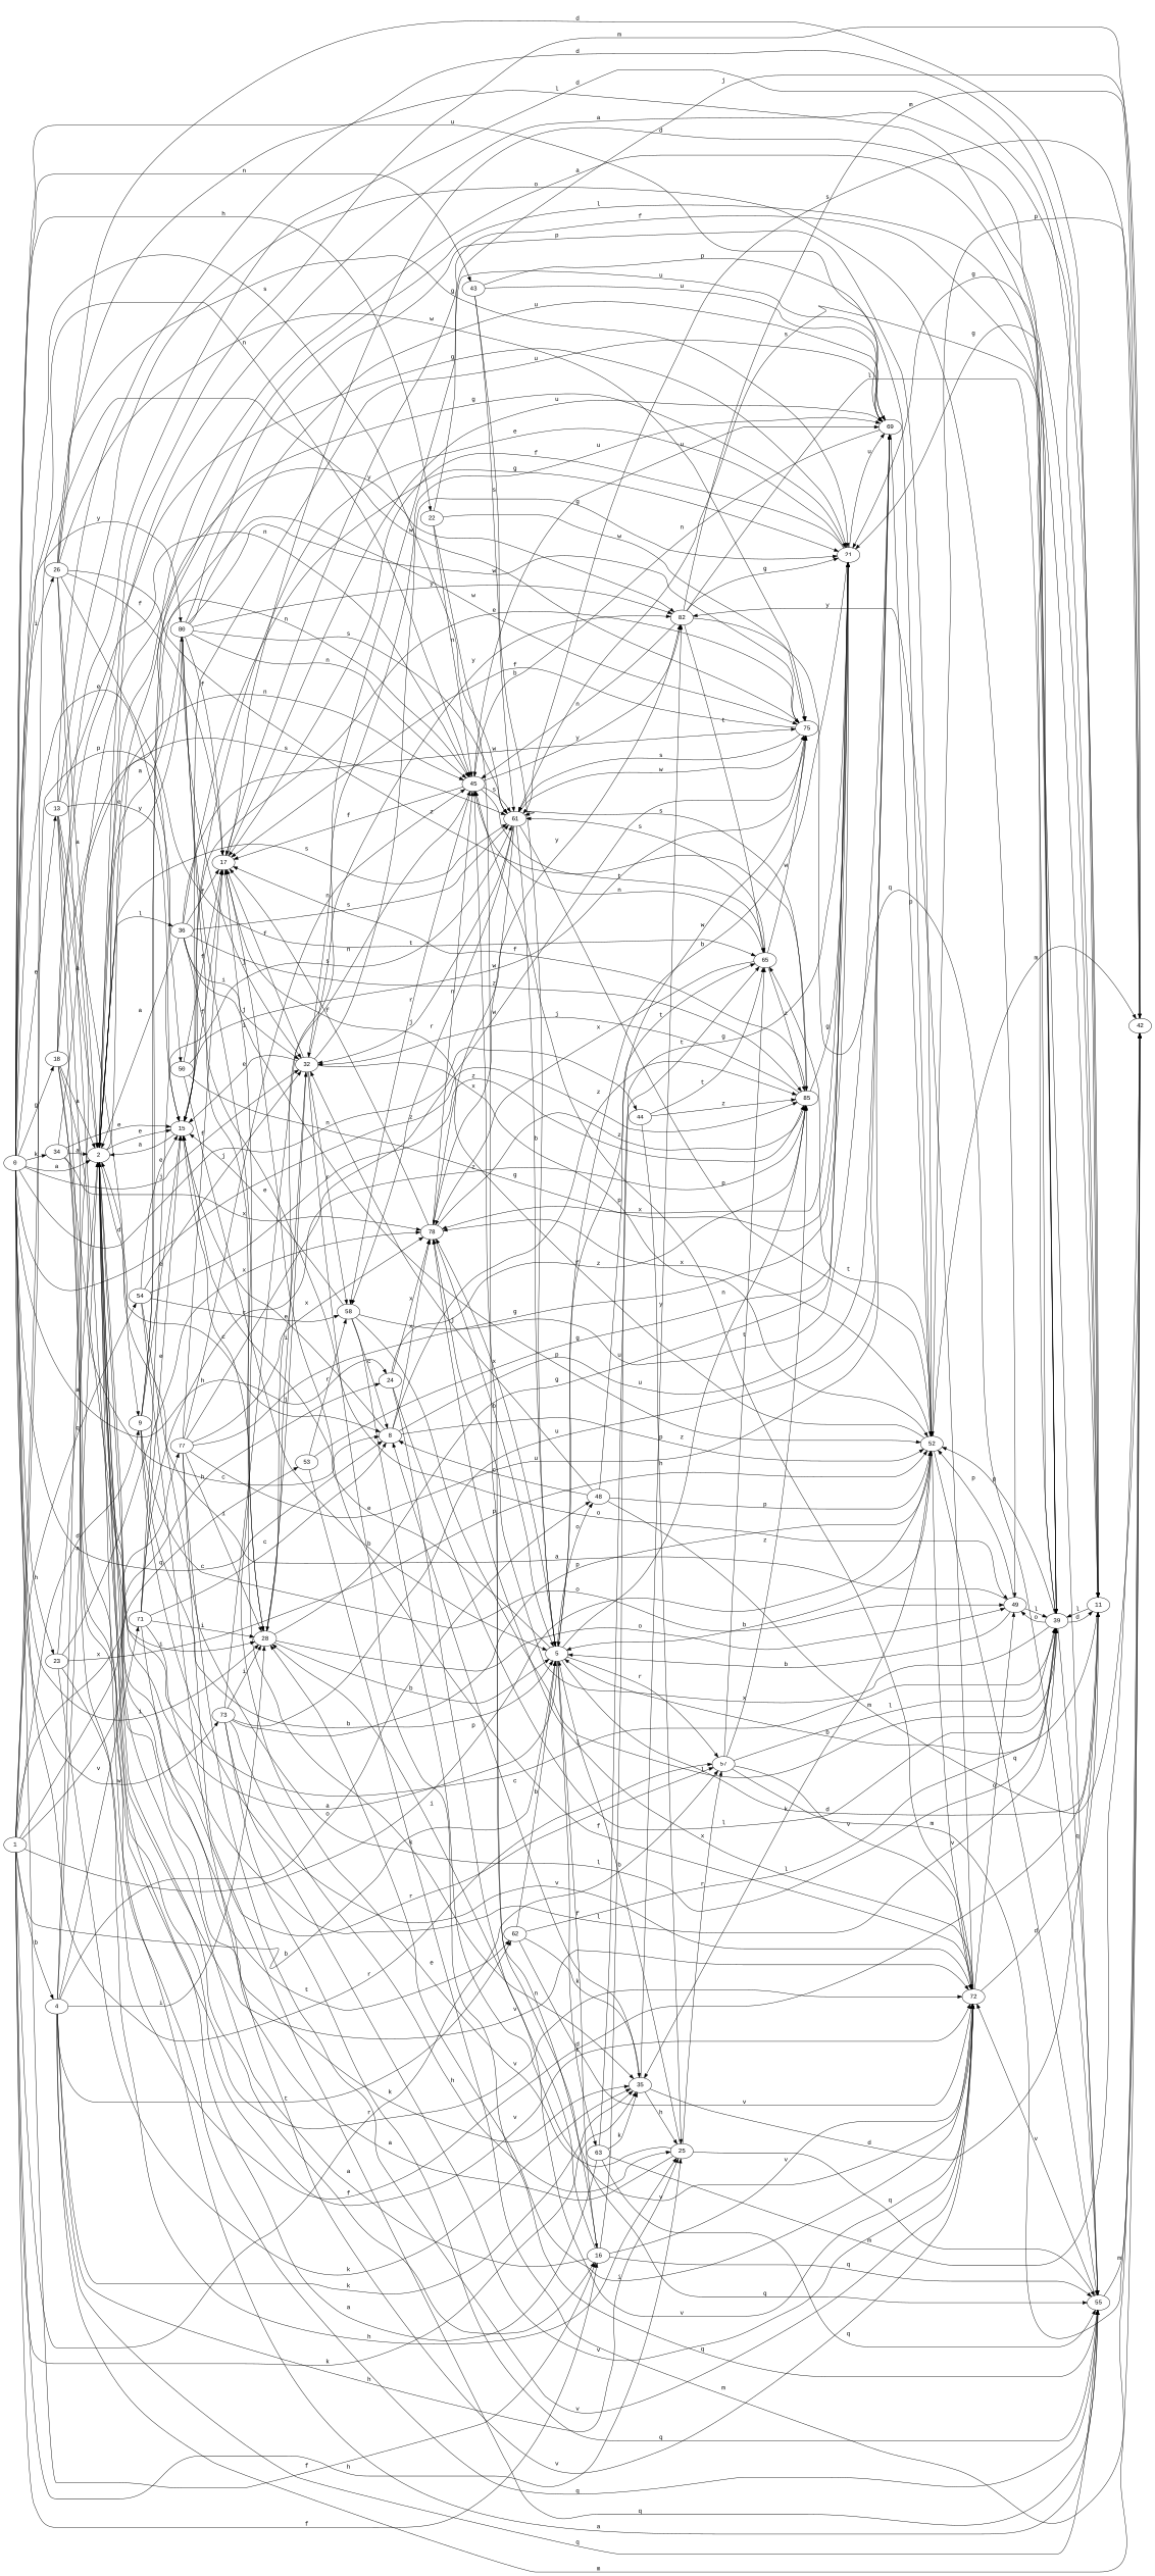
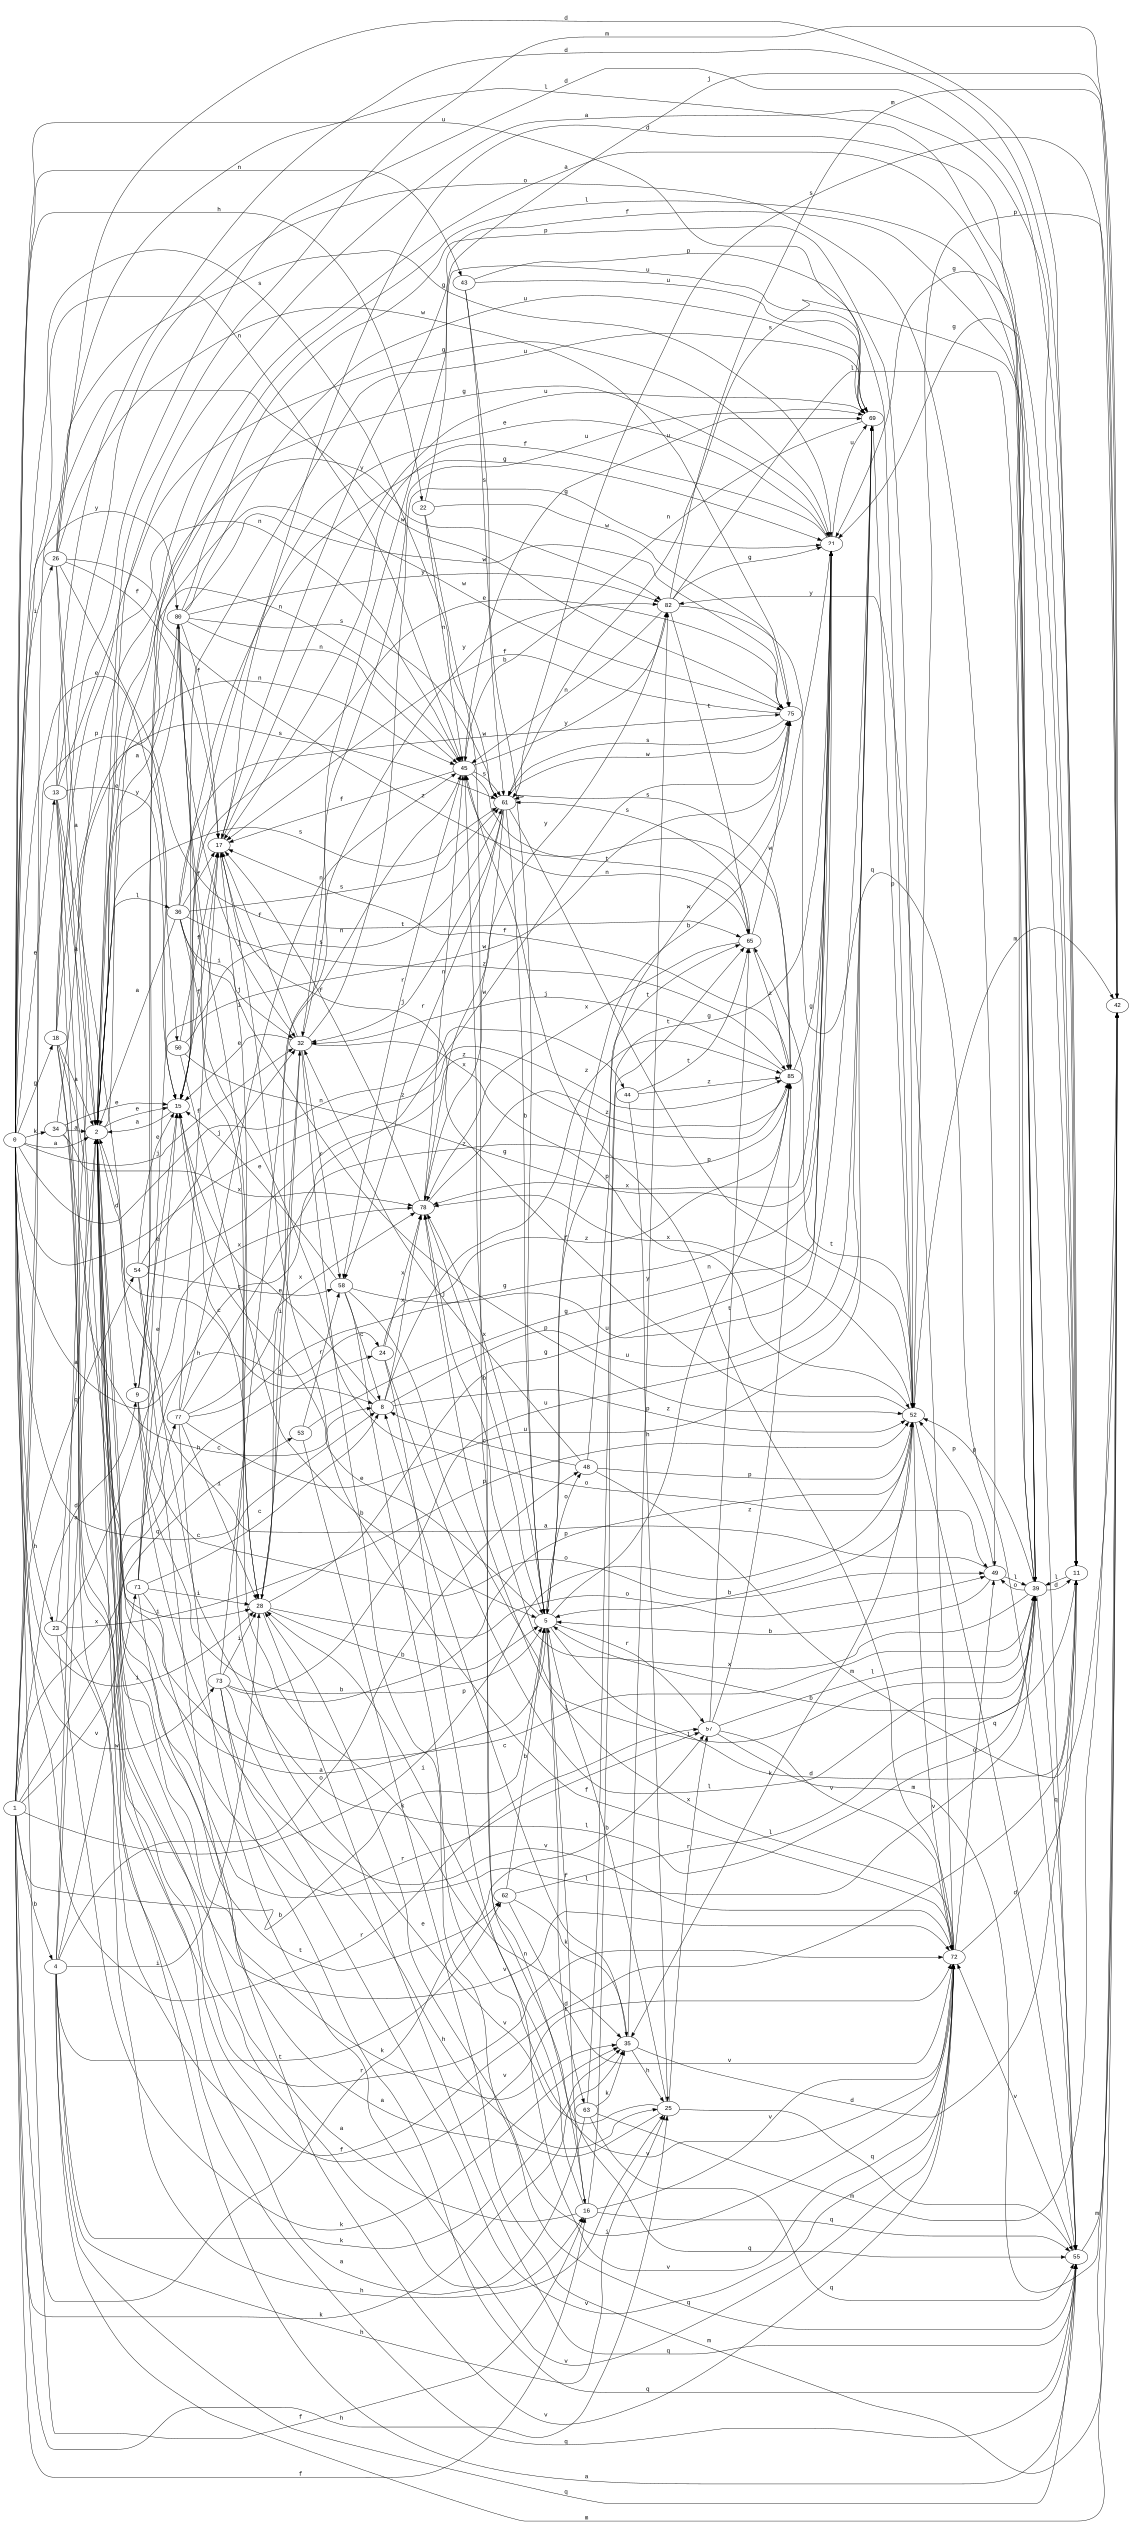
  strict digraph {
    fontname="Liberation Mono"
    rankdir=LR
    node [fontname="Liberation Mono"]
    edge [fontname="Liberation Mono"]
    0
    2
    8
    13
    15
    16
    18
    22
    23
    24
    26
    28
    32
    34
    43
    44
    45
    57
    61
    69
    73
    80
    85
    9
    21
    36
    39
    42
    62
    52
    78
    55
    11
    49
    72
    17
    65
    25
    75
    35
    5
    82
    58
    1
    4
    50
    53
    54
    77
    48
    71
    63
    0 -> 2 [label=a]
    0 -> 8 [label=c]
    0 -> 13 [label=e]
    0 -> 15 [label=e]
    0 -> 16 [label=f]
    0 -> 18 [label=g]
    0 -> 22 [label=h]
    0 -> 23 [label=h]
    0 -> 24 [label=h]
    0 -> 26 [label=i]
    0 -> 28 [label=i]
    0 -> 32 [label=j]
    0 -> 34 [label=k]
    0 -> 43 [label=n]
    0 -> 44 [label=n]
    0 -> 45 [label=n]
    0 -> 57 [label=r]
    0 -> 61 [label=s]
    0 -> 69 [label=u]
    0 -> 73 [label=w]
    0 -> 80 [label=y]
    0 -> 85 [label=z]
    2 -> 15 [label=e]
    2 -> 16 [label=f]
    2 -> 45 [label=n]
    2 -> 57 [label=r]
    2 -> 61 [label=s]
    2 -> 80 [label=y]
    2 -> 9 [label=d]
    2 -> 21 [label=g]
    2 -> 36 [label=l]
    2 -> 39 [label=l]
    2 -> 42 [label=m]
    2 -> 62 [label=t]
    8 -> 15 [label=e]
    8 -> 69 [label=u]
    8 -> 85 [label=z]
    8 -> 52 [label=p]
    8 -> 78 [label=x]
    13 -> 2 [label=a]
    13 -> 8 [label=c]
    13 -> 15 [label=e]
    13 -> 45 [label=n]
    13 -> 55 [label=q]
    13 -> 11 [label=d]
    13 -> 49 [label=o]
    13 -> 72 [label=v]
    15 -> 2 [label=a]
    15 -> 69 [label=u]
    15 -> 17 [label=f]
    16 -> 2 [label=a]
    16 -> 28 [label=i]
    16 -> 45 [label=n]
    16 -> 55 [label=q]
    16 -> 72 [label=v]
    16 -> 65 [label=t]
    18 -> 2 [label=a]
    18 -> 8 [label=c]
    18 -> 28 [label=i]
    18 -> 61 [label=s]
    18 -> 21 [label=g]
    18 -> 11 [label=d]
    18 -> 25 [label=h]
    22 -> 45 [label=n]
    22 -> 69 [label=u]
    22 -> 55 [label=q]
    22 -> 75 [label=w]
    23 -> 2 [label=a]
    23 -> 52 [label=p]
    23 -> 78 [label=x]
    23 -> 11 [label=d]
    23 -> 35 [label=k]
    24 -> 85 [label=z]
    24 -> 39 [label=l]
    24 -> 78 [label=x]
    24 -> 72 [label=v]
    26 -> 2 [label=a]
    26 -> 85 [label=z]
    26 -> 21 [label=g]
    26 -> 39 [label=l]
    26 -> 11 [label=d]
    26 -> 72 [label=v]
    26 -> 17 [label=f]
    26 -> 65 [label=t]
    26 -> 75 [label=w]
    28 -> 32 [label=j]
    28 -> 21 [label=g]
    28 -> 49 [label=o]
    28 -> 5 [label=b]
    28 -> 82 [label=y]
    32 -> 15 [label=e]
    32 -> 28 [label=i]
    32 -> 69 [label=u]
    32 -> 21 [label=g]
    32 -> 52 [label=p]
    32 -> 55 [label=q]
    32 -> 17 [label=f]
    32 -> 58 [label=r]
    34 -> 2 [label=a]
    34 -> 15 [label=e]
    34 -> 78 [label=x]
    34 -> 72 [label=v]
    34 -> 82 [label=y]
    43 -> 61 [label=s]
    43 -> 69 [label=u]
    43 -> 52 [label=p]
    43 -> 5 [label=b]
    44 -> 85 [label=z]
    44 -> 65 [label=t]
    44 -> 25 [label=h]
    45 -> 61 [label=s]
    45 -> 69 [label=u]
    45 -> 17 [label=f]
    45 -> 65 [label=t]
    45 -> 82 [label=y]
    45 -> 58 [label=r]
    57 -> 85 [label=z]
    57 -> 39 [label=l]
    57 -> 42 [label=m]
    57 -> 72 [label=v]
    57 -> 65 [label=t]
    61 -> 32 [label=j]
    61 -> 52 [label=p]
    61 -> 78 [label=x]
    61 -> 75 [label=w]
    61 -> 5 [label=b]
    61 -> 58 [label=r]
    69 -> 45 [label=n]
    69 -> 52 [label=p]
    73 -> 28 [label=i]
    73 -> 45 [label=n]
    73 -> 69 [label=u]
    73 -> 52 [label=p]
    73 -> 55 [label=q]
    73 -> 72 [label=v]
    73 -> 25 [label=h]
    80 -> 2 [label=a]
    80 -> 28 [label=i]
    80 -> 32 [label=j]
    80 -> 45 [label=n]
    80 -> 61 [label=s]
    80 -> 69 [label=u]
    80 -> 52 [label=p]
    80 -> 17 [label=f]
    80 -> 75 [label=w]
    80 -> 35 [label=k]
    80 -> 82 [label=y]
    85 -> 32 [label=j]
    85 -> 61 [label=s]
    85 -> 21 [label=g]
    85 -> 17 [label=f]
    9 -> 15 [label=e]
    9 -> 39 [label=l]
    9 -> 49 [label=o]
    9 -> 72 [label=v]
    9 -> 75 [label=w]
    9 -> 5 [label=b]
    21 -> 15 [label=e]
    21 -> 69 [label=u]
    21 -> 78 [label=x]
    21 -> 17 [label=f]
    21 -> 5 [label=b]
    36 -> 2 [label=a]
    36 -> 32 [label=j]
    36 -> 61 [label=s]
    36 -> 85 [label=z]
    36 -> 21 [label=g]
    36 -> 52 [label=p]
    36 -> 49 [label=o]
    36 -> 17 [label=f]
    36 -> 75 [label=w]
    39 -> 2 [label=a]
    39 -> 61 [label=s]
    39 -> 52 [label=p]
    39 -> 78 [label=x]
    39 -> 55 [label=q]
    39 -> 11 [label=d]
    39 -> 49 [label=o]
    39 -> 17 [label=f]
    42 -> 32 [label=j]
    42 -> 61 [label=s]
    42 -> 52 [label=p]
    62 -> 39 [label=l]
    62 -> 72 [label=v]
    62 -> 35 [label=k]
    62 -> 5 [label=b]
    52 -> 42 [label=m]
    52 -> 78 [label=x]
    52 -> 55 [label=q]
    52 -> 72 [label=v]
    52 -> 17 [label=f]
    52 -> 65 [label=t]
    52 -> 35 [label=k]
    52 -> 5 [label=b]
    78 -> 45 [label=n]
    78 -> 85 [label=z]
    78 -> 17 [label=f]
    78 -> 5 [label=b]
    78 -> 82 [label=y]
    55 -> 2 [label=a]
    55 -> 21 [label=g]
    55 -> 42 [label=m]
    55 -> 72 [label=v]
    11 -> 2 [label=a]
    11 -> 21 [label=g]
    11 -> 39 [label=l]
    11 -> 5 [label=b]
    49 -> 2 [label=a]
    49 -> 39 [label=l]
    49 -> 52 [label=p]
    49 -> 5 [label=b]
    72 -> 28 [label=i]
    72 -> 45 [label=n]
    72 -> 78 [label=x]
    72 -> 11 [label=d]
    72 -> 49 [label=o]
    72 -> 17 [label=f]
    72 -> 82 [label=y]
    17 -> 28 [label=i]
    17 -> 69 [label=u]
    17 -> 11 [label=d]
    65 -> 45 [label=n]
    65 -> 61 [label=s]
    65 -> 85 [label=z]
    65 -> 78 [label=x]
    65 -> 75 [label=w]
    25 -> 2 [label=a]
    25 -> 15 [label=e]
    25 -> 57 [label=r]
    25 -> 55 [label=q]
    25 -> 5 [label=b]
    75 -> 15 [label=e]
    75 -> 61 [label=s]
    75 -> 17 [label=f]
    35 -> 8 [label=c]
    35 -> 11 [label=d]
    35 -> 25 [label=h]
    35 -> 82 [label=y]
    5 -> 2 [label=a]
    5 -> 15 [label=e]
    5 -> 16 [label=f]
    5 -> 57 [label=r]
    5 -> 85 [label=z]
    5 -> 78 [label=x]
    5 -> 11 [label=d]
    5 -> 65 [label=t]
    5 -> 48 [label=o]
    5 -> 63 [label=t]
    82 -> 45 [label=n]
    82 -> 21 [label=g]
    82 -> 39 [label=l]
    82 -> 42 [label=m]
    82 -> 55 [label=q]
    82 -> 65 [label=t]
    58 -> 8 [label=c]
    58 -> 15 [label=e]
    58 -> 69 [label=u]
    58 -> 39 [label=l]
    58 -> 72 [label=v]
    1 -> 16 [label=f]
    1 -> 24 [label=h]
    1 -> 57 [label=r]
    1 -> 9 [label=d]
    1 -> 52 [label=p]
    1 -> 25 [label=h]
    1 -> 75 [label=w]
    1 -> 35 [label=k]
    1 -> 5 [label=b]
    1 -> 4 [label=b]
    1 -> 50 [label=p]
    1 -> 53 [label=q]
    1 -> 54 [label=q]
    1 -> 77 [label=x]
    4 -> 2 [label=a]
    4 -> 28 [label=i]
    4 -> 45 [label=n]
    4 -> 42 [label=m]
    4 -> 62 [label=t]
    4 -> 55 [label=q]
    4 -> 25 [label=h]
    4 -> 35 [label=k]
    4 -> 48 [label=o]
    4 -> 71 [label=v]
    50 -> 21 [label=g]
    50 -> 17 [label=f]
    50 -> 75 [label=w]
    50 -> 5 [label=b]
    53 -> 21 [label=g]
    53 -> 42 [label=m]
    53 -> 58 [label=r]
    54 -> 15 [label=e]
    54 -> 32 [label=j]
    54 -> 85 [label=z]
    54 -> 39 [label=l]
    54 -> 72 [label=v]
    54 -> 58 [label=r]
    77 -> 28 [label=i]
    77 -> 45 [label=n]
    77 -> 69 [label=u]
    77 -> 21 [label=g]
    77 -> 78 [label=x]
-   77 -> 55 [label=q]
+   28 -> 55 [label=q]
    77 -> 72 [label=v]
    77 -> 17 [label=f]
    77 -> 75 [label=w]
    48 -> 8 [label=c]
    48 -> 32 [label=j]
    48 -> 42 [label=m]
    48 -> 52 [label=p]
    48 -> 75 [label=w]
    71 -> 8 [label=c]
    71 -> 15 [label=e]
    71 -> 28 [label=i]
    71 -> 61 [label=s]
    71 -> 85 [label=z]
    71 -> 39 [label=l]
    71 -> 35 [label=k]
    63 -> 2 [label=a]
    63 -> 21 [label=g]
    63 -> 42 [label=m]
    63 -> 55 [label=q]
    63 -> 35 [label=k]
  }
